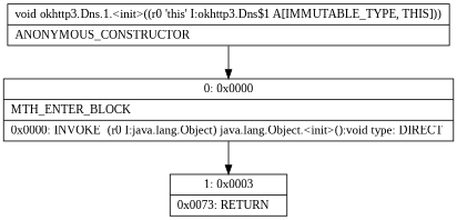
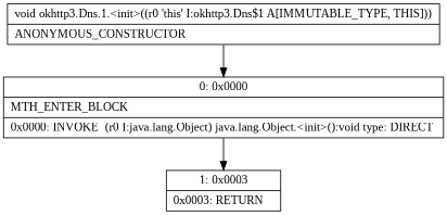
  digraph {
    fontname="Liberation Serif"
    node [shape=record fontname="Liberation Serif"]
    edge [fontname="Liberation Serif"]
    n1 [label="{0\:\ 0x0000|MTH_ENTER_BLOCK\l|0x0000: INVOKE  (r0 I:java.lang.Object) java.lang.Object.\<init\>():void type: DIRECT \l}"]
-   n2 [label="{1\:\ 0x0003|0x0073: RETURN   \l}"]
+   n2 [label="{1\:\ 0x0003|0x0003: RETURN   \l}"]
    n3 [label="{void okhttp3.Dns.1.\<init\>((r0 'this' I:okhttp3.Dns$1 A[IMMUTABLE_TYPE, THIS]))  | ANONYMOUS_CONSTRUCTOR\l}"]
    n1 -> n2
    n3 -> n1
  }
